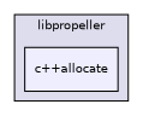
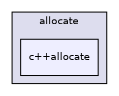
  digraph {
    compound=true
    n1 [fillcolor="#eeeeff" fontname=Helvetica fontsize=10 label="c++allocate" pencolor=black shape=box style=filled]
    subgraph cluster_1 {
      bgcolor="#ddddee"
      fontname=Helvetica
      fontsize=10
-     label=libpropeller
+     label=allocate
      pencolor=black
      n1
    }
  }
